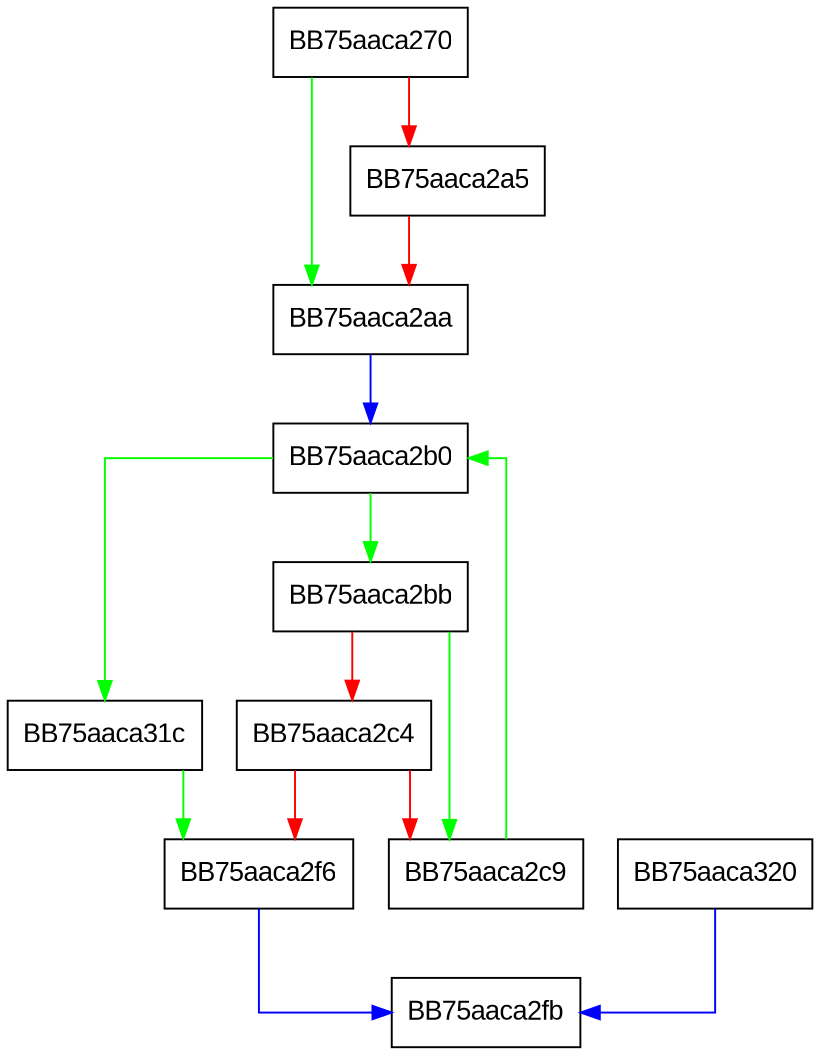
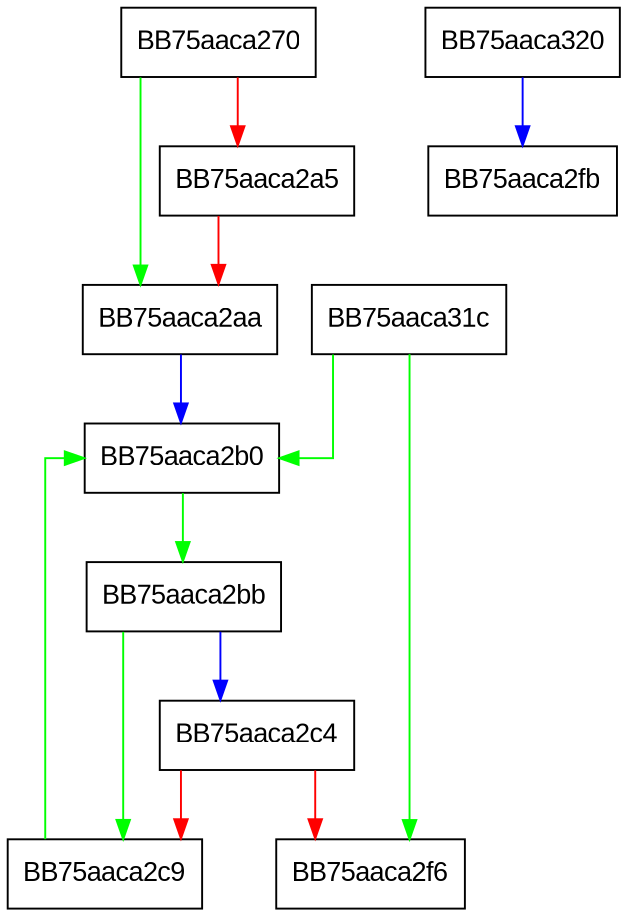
  digraph {
    fontname="Liberation Sans"
    splines=ortho
    node [fontname="Liberation Sans" shape=box]
    edge [color=green fontname="Liberation Sans"]
    BB75aaca270
    BB75aaca2aa
    BB75aaca2a5
    BB75aaca2b0
    BB75aaca31c
    BB75aaca2bb
    BB75aaca2f6
    BB75aaca2c9
    BB75aaca2c4
    BB75aaca2fb
    BB75aaca320
    BB75aaca270 -> BB75aaca2aa
    BB75aaca270 -> BB75aaca2a5 [color=red]
    BB75aaca2aa -> BB75aaca2b0 [color=blue]
    BB75aaca2a5 -> BB75aaca2aa [color=red]
-   BB75aaca2b0 -> BB75aaca31c
+   BB75aaca31c -> BB75aaca2b0
    BB75aaca2b0 -> BB75aaca2bb
    BB75aaca31c -> BB75aaca2f6
    BB75aaca2bb -> BB75aaca2c9
-   BB75aaca2bb -> BB75aaca2c4 [color=red]
-   BB75aaca2f6 -> BB75aaca2fb [color=blue]
+   BB75aaca2bb -> BB75aaca2c4 [color=blue]
    BB75aaca2c9 -> BB75aaca2b0
    BB75aaca2c4 -> BB75aaca2f6 [color=red]
    BB75aaca2c4 -> BB75aaca2c9 [color=red]
    BB75aaca320 -> BB75aaca2fb [color=blue]
  }
